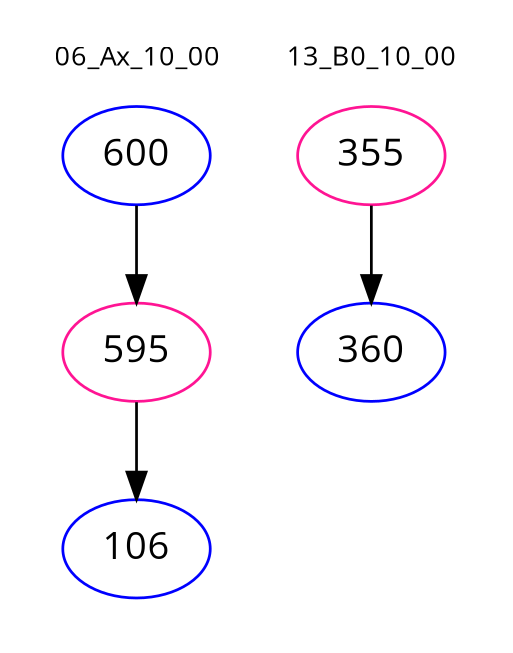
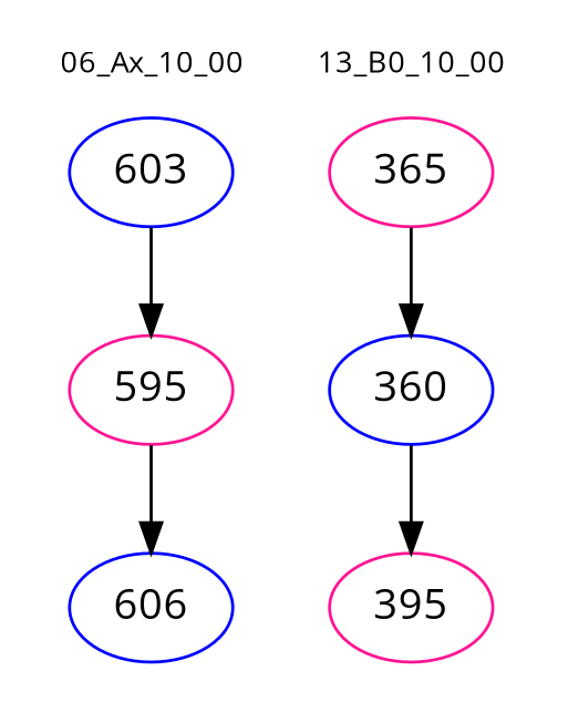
  digraph {
    fontname="Open Sans"
    node [color=blue fontname="Open Sans"]
    edge [color=black fontname="Open Sans"]
-   n1 [label=600]
+   n1 [label=603]
    n2 [color=deeppink label=595]
-   n3 [label=106]
-   n4 [color=deeppink label=355]
+   n3 [label=606]
+   n4 [color=deeppink label=365]
    n5 [label=360]
+   n6 [color=deeppink label=395]
    subgraph cluster_1 {
      color=white
      fontsize=10
      label="06_Ax_10_00"
      n1
      n2
      n3
    }
    subgraph cluster_2 {
      color=white
      fontsize=10
      label="13_B0_10_00"
      n4
      n5
+     n6
    }
    n1 -> n2
    n2 -> n3
    n4 -> n5
+   n5 -> n6
  }
